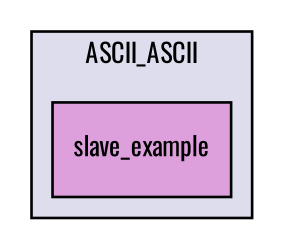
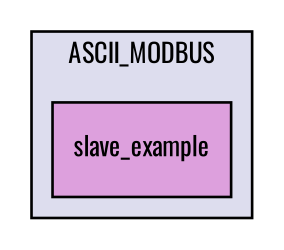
  digraph {
    compound=true
    fontname=Oswald
    n1 [fillcolor=plum fontname=Oswald fontsize=10 label=slave_example pencolor=black shape=box style=filled]
    subgraph cluster_1 {
      bgcolor="#ddddee"
      fontsize=10
-     label=ASCII_ASCII
+     label=ASCII_MODBUS
      pencolor=black
      n1
    }
  }
